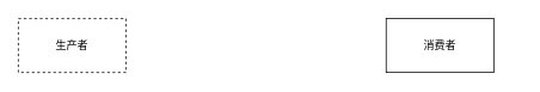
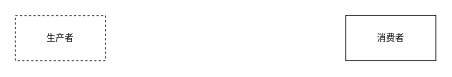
  <mxCell id="0" />
  <mxCell id="1" parent="0" />
  <mxCell id="2" value="生产者" style="rounded=0;whiteSpace=wrap;html=1;dashed=1;" vertex="1" parent="1"><mxGeometry x="20" y="20" width="120" height="60" as="geometry" /></mxCell>
- <mxCell id="3" value="消费者" style="rounded=0;whiteSpace=wrap;html=1;" vertex="1" parent="1"><mxGeometry x="430" y="20" width="120" height="60" as="geometry" /></mxCell>
+ <mxCell id="3" value="消费者" style="rounded=0;whiteSpace=wrap;html=1;" vertex="1" parent="1"><mxGeometry x="460" y="20" width="120" height="60" as="geometry" /></mxCell>
